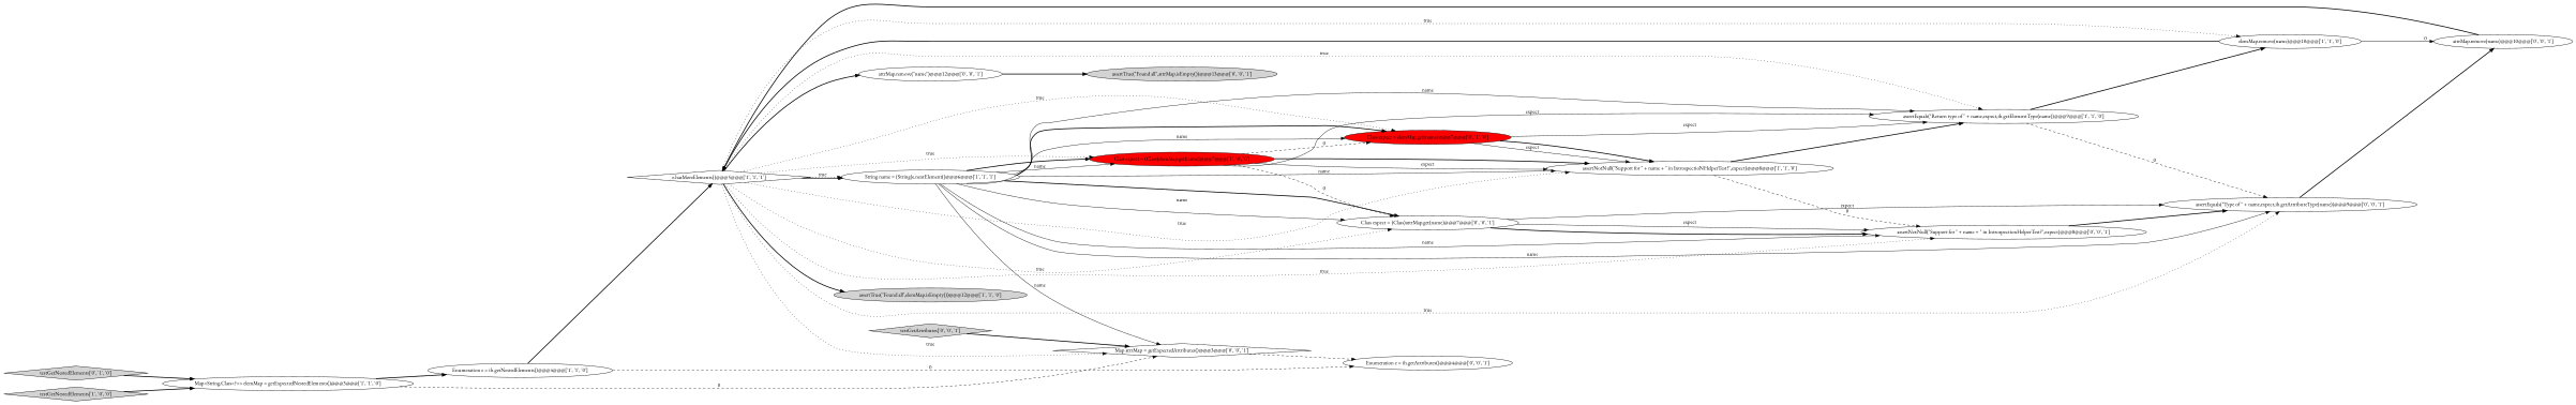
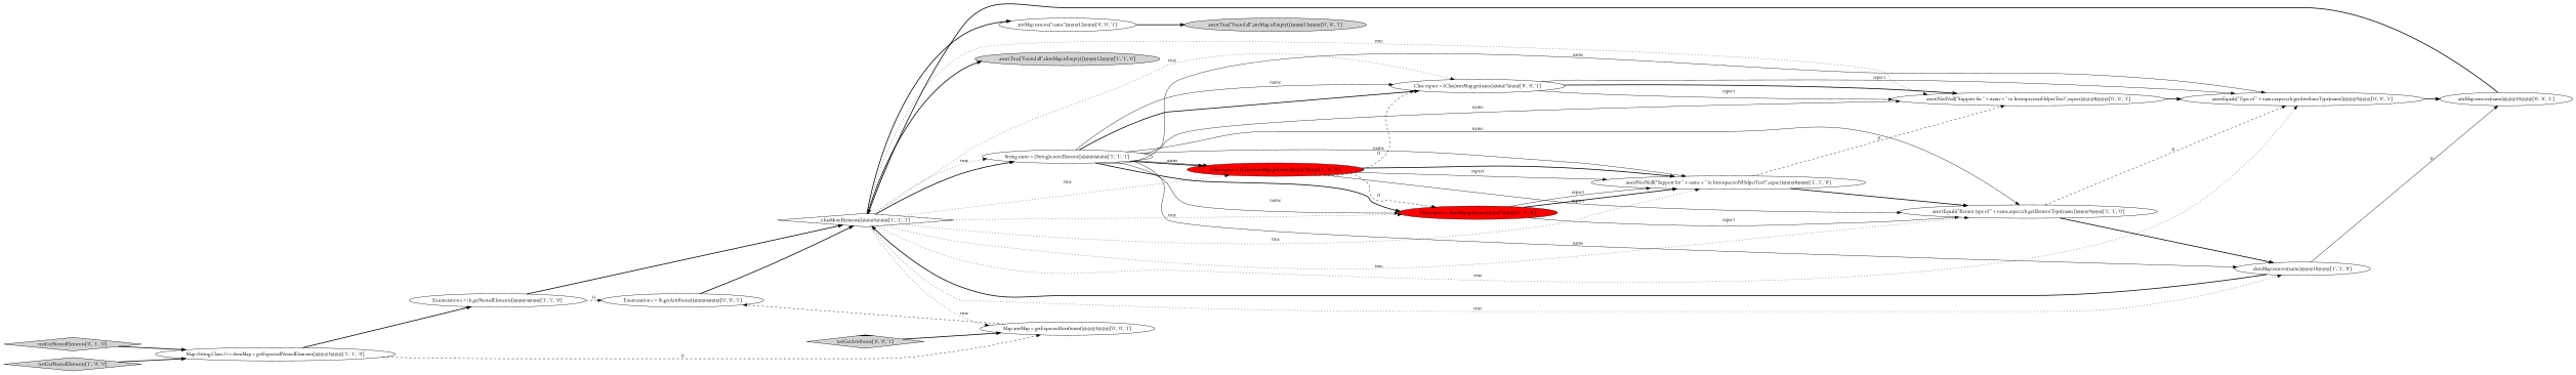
  digraph {
    fontname="EB Garamond"
    rankdir=LR
    node [fillcolor=white fontname="EB Garamond" shape=ellipse style=filled]
    edge [fontname="EB Garamond" style=bold]
    n1 [label="Enumeration e = ih.getNestedElements()@@@4@@@['1', '1', '0']"]
    n2 [label="Enumeration e = ih.getAttributes()@@@4@@@['0', '0', '1']"]
    n3 [label="e.hasMoreElements()@@@5@@@['1', '1', '1']" shape=diamond]
    n4 [label="assertEquals(\"Return type of \" + name,expect,ih.getElementType(name))@@@9@@@['1', '1', '0']"]
    n5 [label="assertEquals(\"Type of \" + name,expect,ih.getAttributeType(name))@@@9@@@['0', '0', '1']"]
    n6 [label="elemMap.remove(name)@@@10@@@['1', '1', '0']"]
-   n7 [label="Map attrMap = getExpectedAttributes()@@@3@@@['0', '0', '1']" shape=diamond]
+   n7 [label="Map attrMap = getExpectedAttributes()@@@3@@@['0', '0', '1']"]
    n8 [label="Class expect = (Class)attrMap.get(name)@@@7@@@['0', '0', '1']"]
    n9 [label="assertNotNull(\"Support for \" + name + \" in IntrospectionHelperTest?\",expect)@@@8@@@['0', '0', '1']"]
    n10 [label="attrMap.remove(\"name\")@@@12@@@['0', '0', '1']"]
    n11 [label="assertNotNull(\"Support for \" + name + \" in IntrospectioNHelperTest?\",expect)@@@8@@@['1', '1', '0']"]
    n12 [fillcolor=red label="Class expect = (Class)elemMap.get(name)@@@7@@@['1', '0', '0']"]
    n13 [fillcolor=lightgray label="assertTrue(\"Found all\",elemMap.isEmpty())@@@12@@@['1', '1', '0']"]
    n14 [label="String name = (String)e.nextElement()@@@6@@@['1', '1', '1']"]
    n15 [fillcolor=red label="Class expect = elemMap.get(name)@@@7@@@['0', '1', '0']"]
    n16 [label="attrMap.remove(name)@@@10@@@['0', '0', '1']"]
    n17 [fillcolor=lightgray label="testGetNestedElements['0', '1', '0']" shape=diamond]
    n18 [label="Map<String,Class<?>> elemMap = getExpectedNestedElements()@@@3@@@['1', '1', '0']"]
    n19 [fillcolor=lightgray label="assertTrue(\"Found all\",attrMap.isEmpty())@@@13@@@['0', '0', '1']"]
    n20 [fillcolor=lightgray label="testGetNestedElements['1', '0', '0']" shape=diamond]
    n21 [fillcolor=lightgray label="testGetAttributes['0', '0', '1']" shape=diamond]
    n1 -> n2 [label=0 style=dashed]
    n1 -> n3
+   n2 -> n3
    n3 -> n4 [label=true style=dotted]
    n3 -> n5 [label=true style=dotted]
    n3 -> n6 [label=true style=dotted]
    n3 -> n7 [label=true style=dotted]
    n3 -> n8 [label=true style=dotted]
    n3 -> n9 [label=true style=dotted]
    n3 -> n10
    n3 -> n11 [label=true style=dotted]
    n3 -> n12 [label=true style=dotted]
    n3 -> n13
    n3 -> n14 [label=true style=dotted]
    n3 -> n14
    n3 -> n15 [label=true style=dotted]
    n4 -> n5 [label=0 style=dashed]
    n4 -> n6
    n5 -> n16
    n6 -> n3
    n6 -> n16 [label=0 style=solid]
    n7 -> n2 [style=dashed]
    n8 -> n5 [label=expect style=solid]
    n8 -> n9 [label=expect style=solid]
    n8 -> n9
    n9 -> n5
    n10 -> n19
    n11 -> n4
    n11 -> n9 [label=0 style=dashed]
    n12 -> n4 [label=expect style=solid]
    n12 -> n8 [label=0 style=dashed]
    n12 -> n11 [label=expect style=solid]
    n12 -> n11
    n12 -> n15 [label=0 style=dashed]
    n14 -> n4 [label=name style=solid]
    n14 -> n5 [label=name style=solid]
-   n14 -> n7 [label=name style=solid]
+   n14 -> n6 [label=name style=solid]
    n14 -> n8 [label=name style=solid]
    n14 -> n8
    n14 -> n9 [label=name style=solid]
    n14 -> n11 [label=name style=solid]
    n14 -> n12 [label=name style=solid]
    n14 -> n12
    n14 -> n15
    n14 -> n15 [label=name style=solid]
    n15 -> n4 [label=expect style=solid]
    n15 -> n11 [label=expect style=solid]
    n15 -> n11
    n16 -> n3
    n17 -> n18
    n18 -> n1
    n18 -> n7 [label=0 style=dashed]
    n20 -> n18
    n21 -> n7
  }
